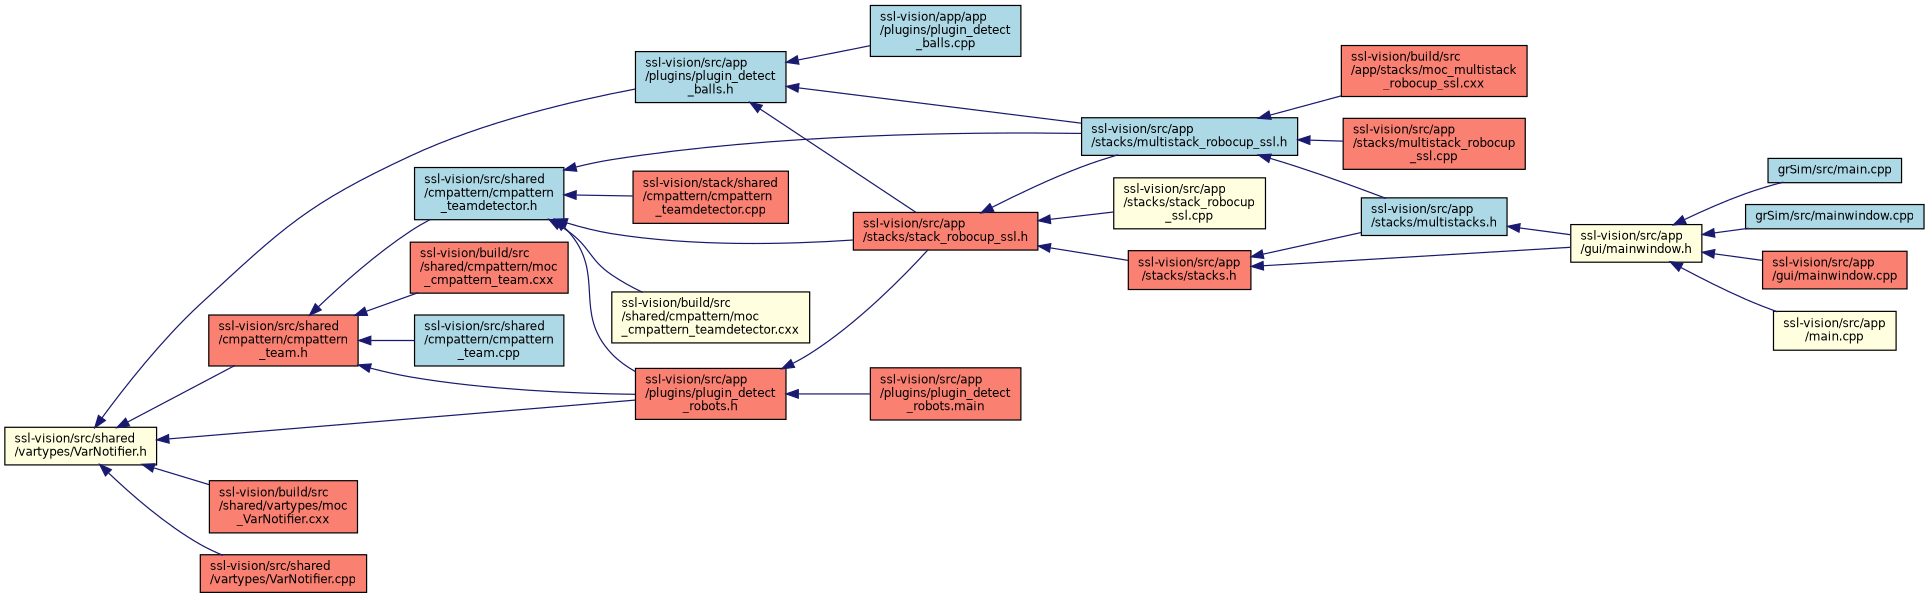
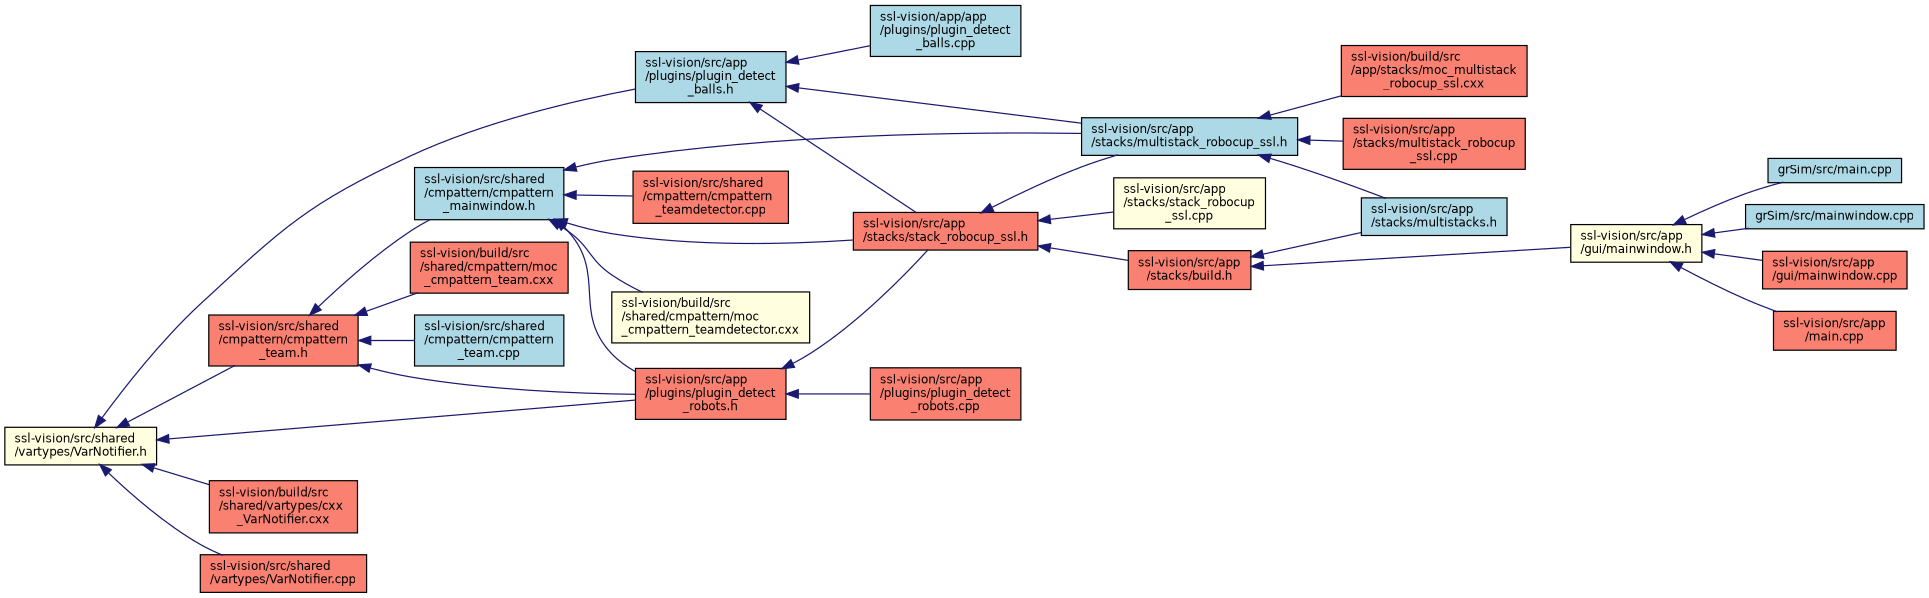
  digraph {
    rankdir=LR
    node [color=black fillcolor=salmon fontname=Helvetica fontsize=10 shape=record style=filled]
    edge [color=midnightblue dir=back fontname=Helvetica fontsize=10 labelfontname=Helvetica labelfontsize=10 style=solid]
    n1 [fillcolor=lightyellow fontcolor=black height=0.2 label="ssl-vision/src/shared\l/vartypes/VarNotifier.h" width=0.4]
    n2 [height=0.2 label="ssl-vision/src/shared\l/cmpattern/cmpattern\l_team.h" width=0.4]
    n3 [height=0.2 label="ssl-vision/src/app\l/plugins/plugin_detect\l_robots.h" width=0.4]
-   n4 [height=0.2 label="ssl-vision/build/src\l/shared/vartypes/moc\l_VarNotifier.cxx" width=0.4]
+   n4 [height=0.2 label="ssl-vision/build/src\l/shared/vartypes/cxx\l_VarNotifier.cxx" width=0.4]
    n5 [fillcolor=lightblue height=0.2 label="ssl-vision/src/app\l/plugins/plugin_detect\l_balls.h" width=0.4]
    n6 [height=0.2 label="ssl-vision/src/shared\l/vartypes/VarNotifier.cpp" width=0.4]
    n7 [height=0.2 label="ssl-vision/build/src\l/shared/cmpattern/moc\l_cmpattern_team.cxx" width=0.4]
-   n8 [fillcolor=lightblue height=0.2 label="ssl-vision/src/shared\l/cmpattern/cmpattern\l_teamdetector.h" width=0.4]
+   n8 [fillcolor=lightblue height=0.2 label="ssl-vision/src/shared\l/cmpattern/cmpattern\l_mainwindow.h" width=0.4]
    n9 [fillcolor=lightblue height=0.2 label="ssl-vision/src/shared\l/cmpattern/cmpattern\l_team.cpp" width=0.4]
    n10 [height=0.2 label="ssl-vision/src/app\l/stacks/stack_robocup_ssl.h" width=0.4]
-   n11 [height=0.2 label="ssl-vision/src/app\l/plugins/plugin_detect\l_robots.main" width=0.4]
+   n11 [height=0.2 label="ssl-vision/src/app\l/plugins/plugin_detect\l_robots.cpp" width=0.4]
    n12 [fillcolor=lightblue height=0.2 label="ssl-vision/src/app\l/stacks/multistack_robocup_ssl.h" width=0.4]
    n13 [fillcolor=lightblue height=0.2 label="ssl-vision/app/app\l/plugins/plugin_detect\l_balls.cpp" width=0.4]
    n14 [fillcolor=lightyellow height=0.2 label="ssl-vision/build/src\l/shared/cmpattern/moc\l_cmpattern_teamdetector.cxx" width=0.4]
-   n15 [height=0.2 label="ssl-vision/stack/shared\l/cmpattern/cmpattern\l_teamdetector.cpp" width=0.4]
-   n16 [height=0.2 label="ssl-vision/src/app\l/stacks/stacks.h" width=0.4]
+   n15 [height=0.2 label="ssl-vision/src/shared\l/cmpattern/cmpattern\l_teamdetector.cpp" width=0.4]
+   n16 [height=0.2 label="ssl-vision/src/app\l/stacks/build.h" width=0.4]
    n17 [fillcolor=lightyellow height=0.2 label="ssl-vision/src/app\l/stacks/stack_robocup\l_ssl.cpp" width=0.4]
    n18 [height=0.2 label="ssl-vision/build/src\l/app/stacks/moc_multistack\l_robocup_ssl.cxx" width=0.4]
    n19 [height=0.2 label="ssl-vision/src/app\l/stacks/multistack_robocup\l_ssl.cpp" width=0.4]
    n20 [fillcolor=lightblue height=0.2 label="ssl-vision/src/app\l/stacks/multistacks.h" width=0.4]
    n21 [fillcolor=lightyellow height=0.2 label="ssl-vision/src/app\l/gui/mainwindow.h" width=0.4]
    n22 [fillcolor=lightblue height=0.2 label="grSim/src/main.cpp" width=0.4]
    n23 [fillcolor=lightblue height=0.2 label="grSim/src/mainwindow.cpp" width=0.4]
    n24 [height=0.2 label="ssl-vision/src/app\l/gui/mainwindow.cpp" width=0.4]
-   n25 [fillcolor=lightyellow height=0.2 label="ssl-vision/src/app\l/main.cpp" width=0.4]
+   n25 [height=0.2 label="ssl-vision/src/app\l/main.cpp" width=0.4]
    n1 -> n2
    n1 -> n3
    n1 -> n4
    n1 -> n5
    n1 -> n6
    n2 -> n3
    n2 -> n7
    n2 -> n8
    n2 -> n9
    n3 -> n10
    n3 -> n11
    n5 -> n10
    n5 -> n12
    n5 -> n13
    n8 -> n3
    n8 -> n10
    n8 -> n12
    n8 -> n14
    n8 -> n15
    n10 -> n12
    n10 -> n16
    n10 -> n17
    n12 -> n18
    n12 -> n19
    n12 -> n20
    n16 -> n20
    n16 -> n21
-   n20 -> n21
    n21 -> n22
    n21 -> n23
    n21 -> n24
    n21 -> n25
  }
